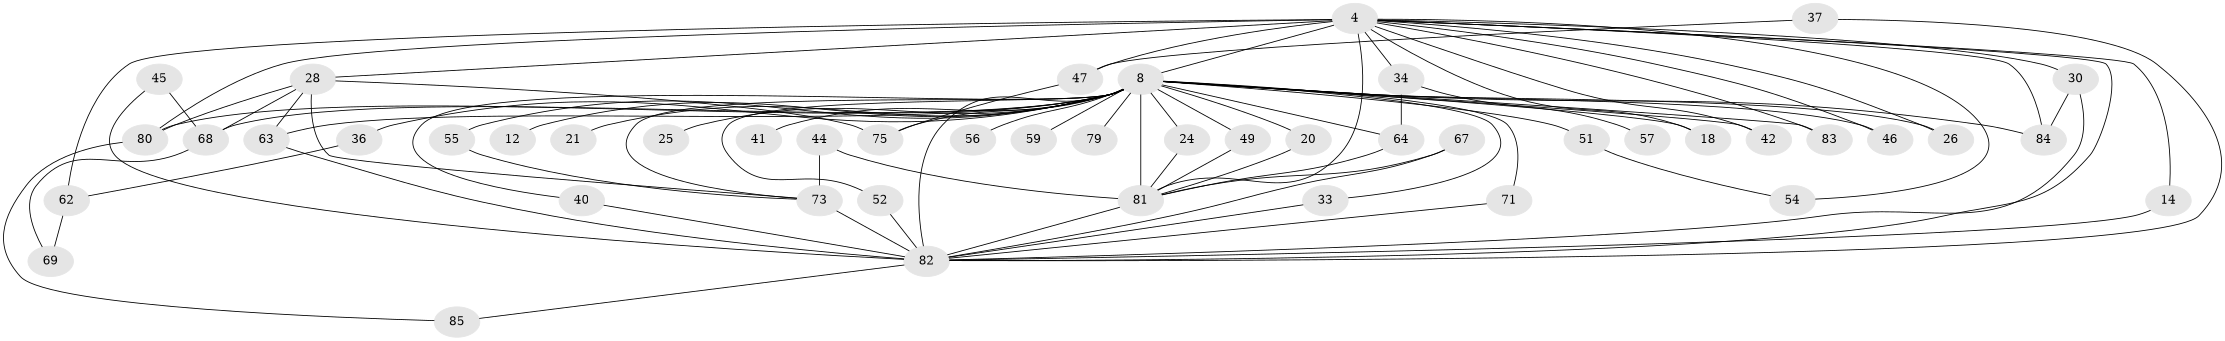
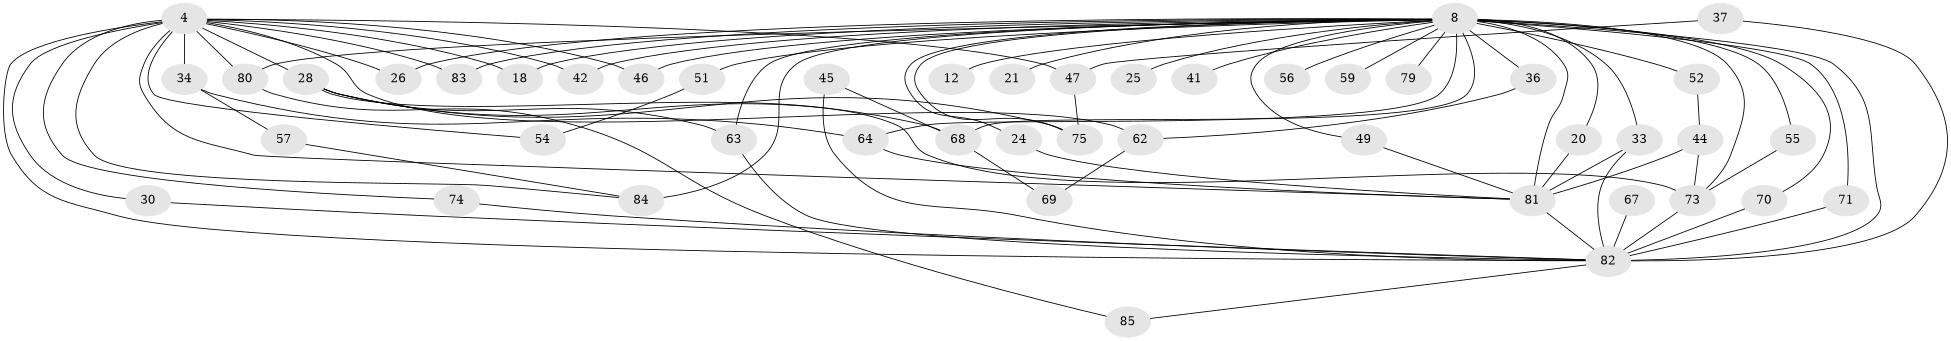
  graph {
    node [color=gray90 style=filled]
    n1 [label=4 super="+1"]
    8 [super="+6+3"]
    18
    28 [super="+13"]
    n5 [label=30]
    34
    42
    46
    47 [super="+15"]
    54
    62 [super="+61"]
-   74 [super="+19" label=14]
+   74 [super="+19"]
    n13 [label=26]
    80 [super="+78"]
    81 [super="+11+10"]
    82 [super="+17+5"]
    83
    84 [super="+38"]
    12
    20
    21
    24
    25
    33
    36
    41
    49
    51 [super="+48"]
    55
    56
    59
    63 [super="+40+43"]
    64 [super="+53"]
    68 [super="+39"]
-   70 [label=40]
+   70
    71 [super="+66"]
    n37 [label=52]
    73 [super="+26+30"]
    75 [super="+23"]
    79
    57
    69
    85
    37
    44
    45
    67
-   n1 -- 8 [weight=8]
    n1 -- 18
    n1 -- 28 [weight=3]
    n1 -- n5
    n1 -- 34 [weight=2]
    n1 -- 42
    n1 -- 46
    n1 -- 47 [weight=3]
    n1 -- 54
    n1 -- 62 [weight=2]
    n1 -- 74
    n1 -- n13
    n1 -- 80
    n1 -- 81 [weight=5]
    n1 -- 82 [weight=5]
    n1 -- 83
    n1 -- 84
    8 -- 18
    8 -- 42
    8 -- 46
    8 -- n13
    8 -- 80 [weight=2]
    8 -- 81 [weight=8]
    8 -- 82 [weight=9]
    8 -- 83
    8 -- 84 [weight=3]
    8 -- 12 [weight=2]
    8 -- 20
    8 -- 21
    8 -- 24
    8 -- 25 [weight=2]
    8 -- 33
    8 -- 36
    8 -- 41 [weight=2]
    8 -- 49
    8 -- 51 [weight=3]
    8 -- 55
    8 -- 56 [weight=2]
    8 -- 59
    8 -- 63
    8 -- 64
    8 -- 68 [weight=3]
    8 -- 70
    8 -- 71
    8 -- n37
    8 -- 73
    8 -- 75
    8 -- 79
-   28 -- 80
    28 -- 63 [weight=2]
    28 -- 68
    28 -- 73
    28 -- 75
    n5 -- 82
    34 -- 64
    34 -- 57
    47 -- 75
    62 -- 69
    74 -- 82
    80 -- 85
    81 -- 82 [weight=5]
    82 -- 85
    20 -- 81
    24 -- 81
    33 -- 82
    36 -- 62
    49 -- 81
    51 -- 54
    55 -- 73
    63 -- 82
    64 -- 81
    68 -- 69
    70 -- 82
    71 -- 82
-   n37 -- 82
+   n37 -- 44
    73 -- 82 [weight=3]
-   n5 -- 84
+   57 -- 84
    37 -- 47
    37 -- 82
    44 -- 81
    44 -- 73
    45 -- 82
    45 -- 68
-   67 -- 81
+   33 -- 81
    67 -- 82
  }
